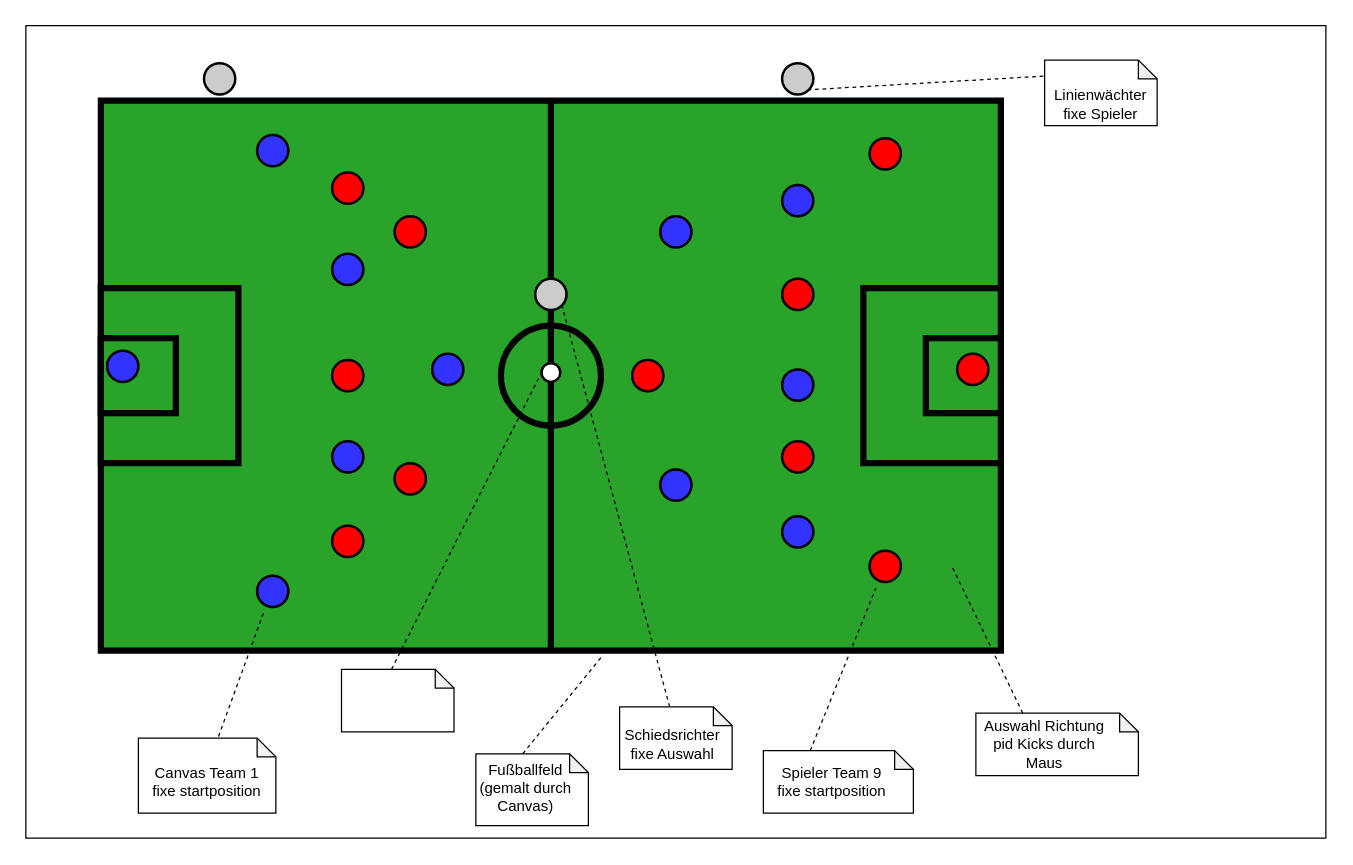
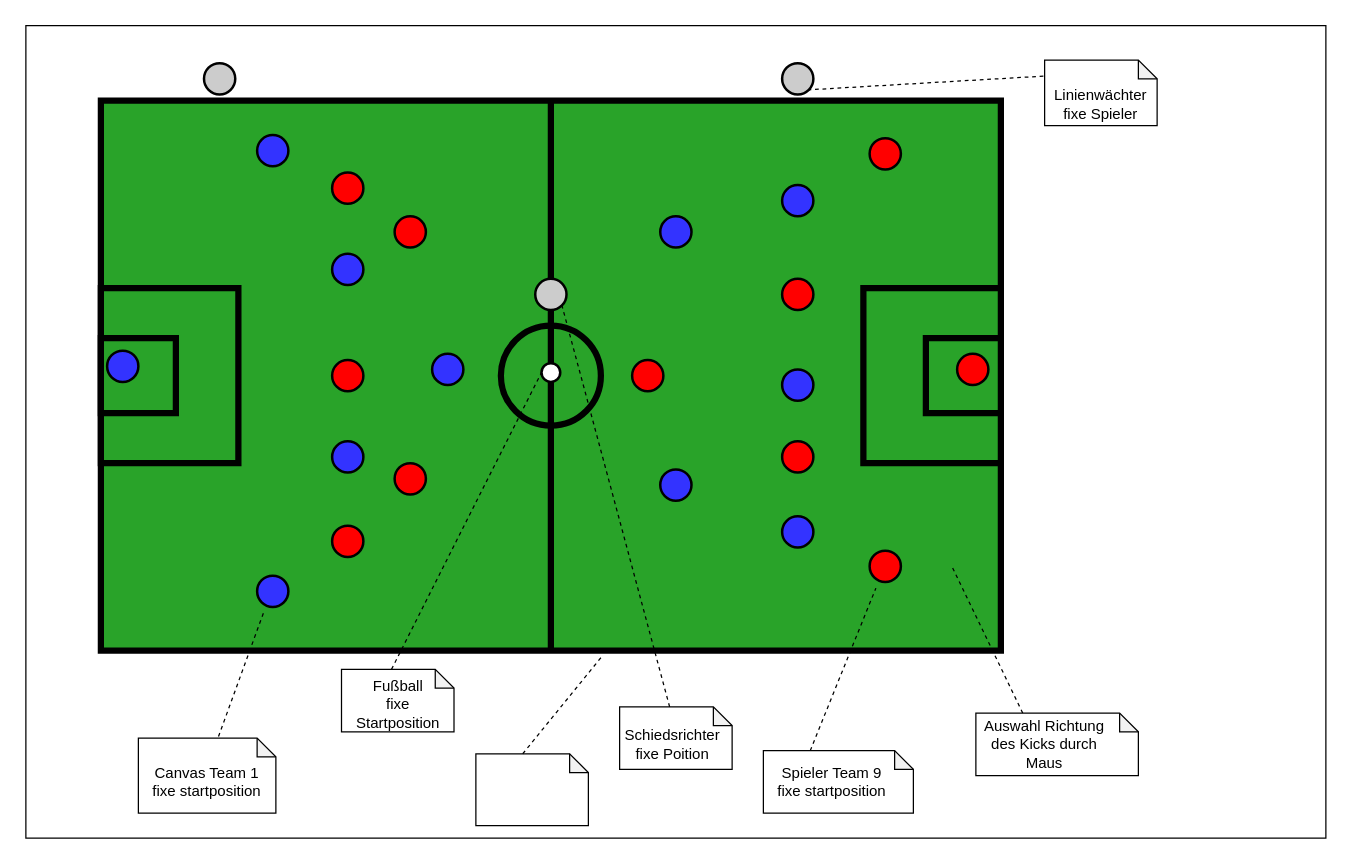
  <mxCell id="0" />
  <mxCell id="1" parent="0" />
  <mxCell id="2" value="https://tse1.mm.bing.net/th?id=OIP.0lou9FqM2iS2QZ00osp1sgHaKb&amp;pid=Api" style="rounded=0;whiteSpace=wrap;html=1;strokeColor=#000000;strokeWidth=1;" parent="1" vertex="1"><mxGeometry x="20" y="20" width="1040" height="650" as="geometry" /></mxCell>
  <mxCell id="3" value="" style="rounded=0;whiteSpace=wrap;html=1;strokeWidth=5;fillColor=#29A329;" parent="1" vertex="1"><mxGeometry x="80" y="80" width="720" height="440" as="geometry" /></mxCell>
  <mxCell id="4" value="" style="ellipse;whiteSpace=wrap;html=1;aspect=fixed;strokeWidth=5;fillColor=#29A329;" parent="1" vertex="1"><mxGeometry x="400" y="260" width="80" height="80" as="geometry" /></mxCell>
  <mxCell id="5" value="" style="endArrow=none;html=1;targetPerimeterSpacing=5;sourcePerimeterSpacing=5;strokeWidth=5;exitX=0.5;exitY=1;exitDx=0;exitDy=0;entryX=0.5;entryY=0;entryDx=0;entryDy=0;" parent="1" source="41" target="3" edge="1"><mxGeometry width="50" height="50" relative="1" as="geometry"><mxPoint x="510" y="330" as="sourcePoint" /><mxPoint x="560" y="280" as="targetPoint" /></mxGeometry></mxCell>
  <mxCell id="6" value="" style="rounded=0;whiteSpace=wrap;html=1;strokeWidth=5;fillColor=#29A329;" parent="1" vertex="1"><mxGeometry x="80" y="230" width="110" height="140" as="geometry" /></mxCell>
  <mxCell id="7" value="" style="rounded=0;whiteSpace=wrap;html=1;strokeWidth=5;fillColor=#29a329;" parent="1" vertex="1"><mxGeometry x="80" y="270" width="60" height="60" as="geometry" /></mxCell>
  <mxCell id="8" value="" style="rounded=0;whiteSpace=wrap;html=1;strokeWidth=5;fillColor=#29A329;" parent="1" vertex="1"><mxGeometry x="690" y="230" width="110" height="140" as="geometry" /></mxCell>
  <mxCell id="9" value="" style="rounded=0;whiteSpace=wrap;html=1;strokeWidth=5;fillColor=#29A329;" parent="1" vertex="1"><mxGeometry x="740" y="270" width="60" height="60" as="geometry" /></mxCell>
  <mxCell id="10" value="" style="endArrow=none;html=1;strokeWidth=1;entryX=0;entryY=1;entryDx=0;entryDy=0;entryPerimeter=0;dashed=1;" parent="1" edge="1"><mxGeometry width="50" height="50" relative="1" as="geometry"><mxPoint x="170" y="600" as="sourcePoint" /><mxPoint x="210" y="490" as="targetPoint" /></mxGeometry></mxCell>
  <mxCell id="11" value="" style="shape=note;whiteSpace=wrap;html=1;backgroundOutline=1;darkOpacity=0.05;strokeWidth=1;size=15;" parent="1" vertex="1"><mxGeometry x="110" y="590" width="110" height="60" as="geometry" /></mxCell>
  <mxCell id="12" value="Canvas Team 1&lt;br&gt;fixe startposition" style="text;html=1;strokeColor=none;fillColor=none;align=center;verticalAlign=middle;whiteSpace=wrap;rounded=0;" parent="1" vertex="1"><mxGeometry x="120" y="610" width="90" height="30" as="geometry" /></mxCell>
  <mxCell id="13" value="" style="shape=note;whiteSpace=wrap;html=1;backgroundOutline=1;darkOpacity=0.05;strokeWidth=1;size=15;" parent="1" vertex="1"><mxGeometry x="610" y="600" width="120" height="50" as="geometry" /></mxCell>
  <mxCell id="14" value="" style="endArrow=none;html=1;strokeWidth=1;entryX=0;entryY=1;entryDx=0;entryDy=0;entryPerimeter=0;exitX=0;exitY=0;exitDx=37.5;exitDy=0;exitPerimeter=0;dashed=1;" parent="1" source="13" edge="1"><mxGeometry width="50" height="50" relative="1" as="geometry"><mxPoint x="660" y="580" as="sourcePoint" /><mxPoint x="700" y="470" as="targetPoint" /></mxGeometry></mxCell>
  <mxCell id="15" value="" style="shape=note;whiteSpace=wrap;html=1;backgroundOutline=1;darkOpacity=0.05;strokeWidth=1;size=15;" parent="1" vertex="1"><mxGeometry x="380" y="602.5" width="90" height="57.5" as="geometry" /></mxCell>
  <mxCell id="16" value="" style="endArrow=none;html=1;strokeWidth=1;exitX=0;exitY=0;exitDx=37.5;exitDy=0;exitPerimeter=0;entryX=0.557;entryY=1.01;entryDx=0;entryDy=0;entryPerimeter=0;dashed=1;" parent="1" source="15" target="3" edge="1"><mxGeometry width="50" height="50" relative="1" as="geometry"><mxPoint x="500" y="320" as="sourcePoint" /><mxPoint x="550" y="270" as="targetPoint" /></mxGeometry></mxCell>
- <mxCell id="17" value="Fußballfeld (gemalt durch Canvas)" style="text;html=1;strokeColor=none;fillColor=none;align=center;verticalAlign=middle;whiteSpace=wrap;rounded=0;" parent="1" vertex="1"><mxGeometry x="380" y="610" width="80" height="40" as="geometry" /></mxCell>
  <mxCell id="18" value="" style="ellipse;whiteSpace=wrap;html=1;aspect=fixed;fillColor=#FF0000;strokeWidth=2;" vertex="1" parent="1"><mxGeometry x="265" y="287.5" width="25" height="25" as="geometry" /></mxCell>
  <mxCell id="19" value="" style="ellipse;whiteSpace=wrap;html=1;aspect=fixed;fillColor=#FF0000;strokeWidth=2;" vertex="1" parent="1"><mxGeometry x="695" y="110" width="25" height="25" as="geometry" /></mxCell>
  <mxCell id="20" value="" style="ellipse;whiteSpace=wrap;html=1;aspect=fixed;fillColor=#FF0000;strokeWidth=2;" vertex="1" parent="1"><mxGeometry x="265" y="137.5" width="25" height="25" as="geometry" /></mxCell>
  <mxCell id="21" value="" style="ellipse;whiteSpace=wrap;html=1;aspect=fixed;fillColor=#FF0000;strokeWidth=2;" vertex="1" parent="1"><mxGeometry x="315" y="370" width="25" height="25" as="geometry" /></mxCell>
  <mxCell id="22" value="" style="ellipse;whiteSpace=wrap;html=1;aspect=fixed;fillColor=#FF0000;strokeWidth=2;" vertex="1" parent="1"><mxGeometry x="765" y="282.5" width="25" height="25" as="geometry" /></mxCell>
  <mxCell id="23" value="" style="ellipse;whiteSpace=wrap;html=1;aspect=fixed;fillColor=#FF0000;strokeWidth=2;" vertex="1" parent="1"><mxGeometry x="625" y="222.5" width="25" height="25" as="geometry" /></mxCell>
  <mxCell id="24" value="" style="ellipse;whiteSpace=wrap;html=1;aspect=fixed;fillColor=#FF0000;strokeWidth=2;" vertex="1" parent="1"><mxGeometry x="625" y="352.5" width="25" height="25" as="geometry" /></mxCell>
  <mxCell id="25" value="" style="ellipse;whiteSpace=wrap;html=1;aspect=fixed;fillColor=#FF0000;strokeWidth=2;" vertex="1" parent="1"><mxGeometry x="695" y="440" width="25" height="25" as="geometry" /></mxCell>
  <mxCell id="26" value="" style="ellipse;whiteSpace=wrap;html=1;aspect=fixed;fillColor=#FF0000;strokeWidth=2;" vertex="1" parent="1"><mxGeometry x="505" y="287.5" width="25" height="25" as="geometry" /></mxCell>
  <mxCell id="27" value="" style="ellipse;whiteSpace=wrap;html=1;aspect=fixed;fillColor=#FF0000;strokeWidth=2;" vertex="1" parent="1"><mxGeometry x="315" y="172.5" width="25" height="25" as="geometry" /></mxCell>
  <mxCell id="28" value="" style="ellipse;whiteSpace=wrap;html=1;aspect=fixed;fillColor=#FF0000;strokeWidth=2;" vertex="1" parent="1"><mxGeometry x="265" y="420" width="25" height="25" as="geometry" /></mxCell>
  <mxCell id="29" value="" style="ellipse;whiteSpace=wrap;html=1;aspect=fixed;strokeWidth=2;fillColor=#3333FF;" vertex="1" parent="1"><mxGeometry x="85" y="280" width="25" height="25" as="geometry" /></mxCell>
  <mxCell id="30" value="" style="ellipse;whiteSpace=wrap;html=1;aspect=fixed;strokeWidth=2;fillColor=#3333FF;" vertex="1" parent="1"><mxGeometry x="205" y="107.5" width="25" height="25" as="geometry" /></mxCell>
  <mxCell id="31" value="" style="ellipse;whiteSpace=wrap;html=1;aspect=fixed;strokeWidth=2;fillColor=#3333FF;" vertex="1" parent="1"><mxGeometry x="265" y="202.5" width="25" height="25" as="geometry" /></mxCell>
  <mxCell id="32" value="" style="ellipse;whiteSpace=wrap;html=1;aspect=fixed;strokeWidth=2;fillColor=#3333FF;" vertex="1" parent="1"><mxGeometry x="205" y="460" width="25" height="25" as="geometry" /></mxCell>
  <mxCell id="33" value="" style="ellipse;whiteSpace=wrap;html=1;aspect=fixed;strokeWidth=2;fillColor=#3333FF;" vertex="1" parent="1"><mxGeometry x="345" y="282.5" width="25" height="25" as="geometry" /></mxCell>
  <mxCell id="34" value="" style="ellipse;whiteSpace=wrap;html=1;aspect=fixed;strokeWidth=2;fillColor=#3333FF;" vertex="1" parent="1"><mxGeometry x="265" y="352.5" width="25" height="25" as="geometry" /></mxCell>
  <mxCell id="35" value="" style="ellipse;whiteSpace=wrap;html=1;aspect=fixed;strokeWidth=2;fillColor=#3333FF;" vertex="1" parent="1"><mxGeometry x="625" y="412.5" width="25" height="25" as="geometry" /></mxCell>
  <mxCell id="36" value="" style="ellipse;whiteSpace=wrap;html=1;aspect=fixed;strokeWidth=2;fillColor=#3333FF;" vertex="1" parent="1"><mxGeometry x="625" y="295" width="25" height="25" as="geometry" /></mxCell>
  <mxCell id="37" value="" style="ellipse;whiteSpace=wrap;html=1;aspect=fixed;strokeWidth=2;fillColor=#3333FF;" vertex="1" parent="1"><mxGeometry x="527.5" y="375" width="25" height="25" as="geometry" /></mxCell>
  <mxCell id="38" value="" style="ellipse;whiteSpace=wrap;html=1;aspect=fixed;strokeWidth=2;fillColor=#3333FF;" vertex="1" parent="1"><mxGeometry x="527.5" y="172.5" width="25" height="25" as="geometry" /></mxCell>
  <mxCell id="39" value="" style="ellipse;whiteSpace=wrap;html=1;aspect=fixed;strokeWidth=2;fillColor=#3333FF;" vertex="1" parent="1"><mxGeometry x="625" y="147.5" width="25" height="25" as="geometry" /></mxCell>
  <mxCell id="40" value="" style="endArrow=none;html=1;targetPerimeterSpacing=5;sourcePerimeterSpacing=5;strokeWidth=5;exitX=0.5;exitY=1;exitDx=0;exitDy=0;entryX=0.5;entryY=0;entryDx=0;entryDy=0;" edge="1" parent="1" source="3" target="41"><mxGeometry width="50" height="50" relative="1" as="geometry"><mxPoint x="440" y="520" as="sourcePoint" /><mxPoint x="440" y="80" as="targetPoint" /></mxGeometry></mxCell>
  <mxCell id="41" value="&lt;span style=&quot;color: rgba(0 , 0 , 0 , 0) ; font-family: monospace ; font-size: 0px&quot;&gt;%3CmxGraphModel%3E%3Croot%3E%3CmxCell%20id%3D%220%22%2F%3E%3CmxCell%20id%3D%221%22%20parent%3D%220%22%2F%3E%3CmxCell%20id%3D%222%22%20value%3D%22%22%20style%3D%22ellipse%3BwhiteSpace%3Dwrap%3Bhtml%3D1%3Baspect%3Dfixed%3BstrokeWidth%3D2%3BfillColor%3D%233333FF%3B%22%20vertex%3D%221%22%20parent%3D%221%22%3E%3CmxGeometry%20x%3D%22527.5%22%20y%3D%22375%22%20width%3D%2225%22%20height%3D%2225%22%20as%3D%22geometry%22%2F%3E%3C%2FmxCell%3E%3C%2Froot%3E%3C%2FmxGraphModel%3E&lt;/span&gt;" style="ellipse;whiteSpace=wrap;html=1;aspect=fixed;strokeWidth=2;fillColor=#CCCCCC;" vertex="1" parent="1"><mxGeometry x="427.5" y="222.5" width="25" height="25" as="geometry" /></mxCell>
  <mxCell id="42" value="&lt;span style=&quot;color: rgba(0 , 0 , 0 , 0) ; font-family: monospace ; font-size: 0px&quot;&gt;%3CmxGraphModel%3E%3Croot%3E%3CmxCell%20id%3D%220%22%2F%3E%3CmxCell%20id%3D%221%22%20parent%3D%220%22%2F%3E%3CmxCell%20id%3D%222%22%20value%3D%22%22%20style%3D%22ellipse%3BwhiteSpace%3Dwrap%3Bhtml%3D1%3Baspect%3Dfixed%3BstrokeWidth%3D2%3BfillColor%3D%233333FF%3B%22%20vertex%3D%221%22%20parent%3D%221%22%3E%3CmxGeometry%20x%3D%22527.5%22%20y%3D%22375%22%20width%3D%2225%22%20height%3D%2225%22%20as%3D%22geometry%22%2F%3E%3C%2FmxCell%3E%3C%2Froot%3E%3C%2FmxGraphModel%3E&lt;/span&gt;" style="ellipse;whiteSpace=wrap;html=1;aspect=fixed;strokeWidth=2;fillColor=#CCCCCC;" vertex="1" parent="1"><mxGeometry x="162.5" y="50" width="25" height="25" as="geometry" /></mxCell>
  <mxCell id="43" value="&lt;span style=&quot;color: rgba(0 , 0 , 0 , 0) ; font-family: monospace ; font-size: 0px&quot;&gt;%3CmxGraphModel%3E%3Croot%3E%3CmxCell%20id%3D%220%22%2F%3E%3CmxCell%20id%3D%221%22%20parent%3D%220%22%2F%3E%3CmxCell%20id%3D%222%22%20value%3D%22%22%20style%3D%22ellipse%3BwhiteSpace%3Dwrap%3Bhtml%3D1%3Baspect%3Dfixed%3BstrokeWidth%3D2%3BfillColor%3D%233333FF%3B%22%20vertex%3D%221%22%20parent%3D%221%22%3E%3CmxGeometry%20x%3D%22527.5%22%20y%3D%22375%22%20width%3D%2225%22%20height%3D%2225%22%20as%3D%22geometry%22%2F%3E%3C%2FmxCell%3E%3C%2Froot%3E%3C%2FmxGraphModel%3E&lt;/span&gt;" style="ellipse;whiteSpace=wrap;html=1;aspect=fixed;strokeWidth=2;fillColor=#CCCCCC;" vertex="1" parent="1"><mxGeometry x="625" y="50" width="25" height="25" as="geometry" /></mxCell>
  <mxCell id="44" value="" style="shape=note;whiteSpace=wrap;html=1;backgroundOutline=1;darkOpacity=0.05;strokeWidth=1;size=15;" vertex="1" parent="1"><mxGeometry x="835" y="47.5" width="90" height="52.5" as="geometry" /></mxCell>
  <mxCell id="45" value="Linienwächter&lt;br&gt;fixe Spieler" style="text;html=1;strokeColor=none;fillColor=none;align=center;verticalAlign=middle;whiteSpace=wrap;rounded=0;" vertex="1" parent="1"><mxGeometry x="845" y="70" width="70" height="25" as="geometry" /></mxCell>
  <mxCell id="46" value="" style="endArrow=none;html=1;strokeWidth=1;entryX=1;entryY=1;entryDx=0;entryDy=0;exitX=-0.011;exitY=0.246;exitDx=0;exitDy=0;exitPerimeter=0;dashed=1;" edge="1" parent="1" source="44" target="43"><mxGeometry width="50" height="50" relative="1" as="geometry"><mxPoint x="1342.5" y="202.5" as="sourcePoint" /><mxPoint x="660" y="95" as="targetPoint" /></mxGeometry></mxCell>
  <mxCell id="47" value="" style="endArrow=none;html=1;strokeWidth=1;entryX=1;entryY=1;entryDx=0;entryDy=0;dashed=1;" edge="1" parent="1" target="41"><mxGeometry width="50" height="50" relative="1" as="geometry"><mxPoint x="535" y="565" as="sourcePoint" /><mxPoint x="575" y="455" as="targetPoint" /></mxGeometry></mxCell>
  <mxCell id="48" value="" style="shape=note;whiteSpace=wrap;html=1;backgroundOutline=1;darkOpacity=0.05;strokeWidth=1;size=15;" vertex="1" parent="1"><mxGeometry x="495" y="565" width="90" height="50" as="geometry" /></mxCell>
- <mxCell id="49" value="Schiedsrichter&lt;br&gt;fixe Auswahl" style="text;html=1;strokeColor=none;fillColor=none;align=center;verticalAlign=middle;whiteSpace=wrap;rounded=0;" vertex="1" parent="1"><mxGeometry x="505" y="585" width="65" height="20" as="geometry" /></mxCell>
+ <mxCell id="49" value="Schiedsrichter&lt;br&gt;fixe Poition" style="text;html=1;strokeColor=none;fillColor=none;align=center;verticalAlign=middle;whiteSpace=wrap;rounded=0;" vertex="1" parent="1"><mxGeometry x="505" y="585" width="65" height="20" as="geometry" /></mxCell>
  <mxCell id="50" value="&lt;span style=&quot;color: rgba(0 , 0 , 0 , 0) ; font-family: monospace ; font-size: 0px&quot;&gt;%3CmxGraphModel%3E%3Croot%3E%3CmxCell%20id%3D%220%22%2F%3E%3CmxCell%20id%3D%221%22%20parent%3D%220%22%2F%3E%3CmxCell%20id%3D%222%22%20value%3D%22%22%20style%3D%22ellipse%3BwhiteSpace%3Dwrap%3Bhtml%3D1%3Baspect%3Dfixed%3BstrokeWidth%3D2%3BfillColor%3D%233333FF%3B%22%20vertex%3D%221%22%20parent%3D%221%22%3E%3CmxGeometry%20x%3D%22527.5%22%20y%3D%22375%22%20width%3D%2225%22%20height%3D%2225%22%20as%3D%22geometry%22%2F%3E%3C%2FmxCell%3E%3C%2Froot%3E%3C%2FmxGraphModel%3E&lt;/span&gt;" style="ellipse;whiteSpace=wrap;html=1;aspect=fixed;strokeWidth=2;fillColor=#FFFFFF;" vertex="1" parent="1"><mxGeometry x="432.5" y="290" width="15" height="15" as="geometry" /></mxCell>
  <mxCell id="51" value="" style="endArrow=none;html=1;strokeWidth=1;entryX=0;entryY=0.5;entryDx=0;entryDy=0;dashed=1;" edge="1" parent="1" target="50"><mxGeometry width="50" height="50" relative="1" as="geometry"><mxPoint x="312.5" y="535" as="sourcePoint" /><mxPoint x="352.5" y="425" as="targetPoint" /></mxGeometry></mxCell>
  <mxCell id="52" value="" style="shape=note;whiteSpace=wrap;html=1;backgroundOutline=1;darkOpacity=0.05;strokeWidth=1;size=15;" vertex="1" parent="1"><mxGeometry x="272.5" y="535" width="90" height="50" as="geometry" /></mxCell>
+ <mxCell id="53" value="Fußball&lt;br&gt;fixe Startposition" style="text;html=1;strokeColor=none;fillColor=none;align=center;verticalAlign=middle;whiteSpace=wrap;rounded=0;" vertex="1" parent="1"><mxGeometry x="282.5" y="550" width="70" height="25" as="geometry" /></mxCell>
  <mxCell id="54" value="Spieler Team 9&lt;br&gt;fixe startposition" style="text;html=1;strokeColor=none;fillColor=none;align=center;verticalAlign=middle;whiteSpace=wrap;rounded=0;" vertex="1" parent="1"><mxGeometry x="620" y="610" width="90" height="30" as="geometry" /></mxCell>
  <mxCell id="55" value="" style="shape=image;verticalLabelPosition=bottom;labelBackgroundColor=#ffffff;verticalAlign=top;aspect=fixed;imageAspect=0;image=https://webstockreview.net/images/windows-mouse-cursor-png-2.png;" vertex="1" parent="1"><mxGeometry x="750" y="420" width="22" height="32.97" as="geometry" /></mxCell>
  <mxCell id="56" value="" style="endArrow=none;html=1;strokeWidth=1;entryX=0.5;entryY=1;entryDx=0;entryDy=0;exitX=0;exitY=0;exitDx=37.5;exitDy=0;exitPerimeter=0;dashed=1;" edge="1" parent="1" target="55"><mxGeometry width="50" height="50" relative="1" as="geometry"><mxPoint x="817.5" y="570" as="sourcePoint" /><mxPoint x="870" y="440" as="targetPoint" /></mxGeometry></mxCell>
  <mxCell id="57" value="" style="shape=note;whiteSpace=wrap;html=1;backgroundOutline=1;darkOpacity=0.05;strokeWidth=1;size=15;" vertex="1" parent="1"><mxGeometry x="780" y="570" width="130" height="50" as="geometry" /></mxCell>
- <mxCell id="58" value="Auswahl Richtung pid Kicks durch Maus" style="text;html=1;strokeColor=none;fillColor=none;align=center;verticalAlign=middle;whiteSpace=wrap;rounded=0;" vertex="1" parent="1"><mxGeometry x="780" y="580" width="110" height="30" as="geometry" /></mxCell>
+ <mxCell id="58" value="Auswahl Richtung des Kicks durch Maus" style="text;html=1;strokeColor=none;fillColor=none;align=center;verticalAlign=middle;whiteSpace=wrap;rounded=0;" vertex="1" parent="1"><mxGeometry x="780" y="580" width="110" height="30" as="geometry" /></mxCell>
